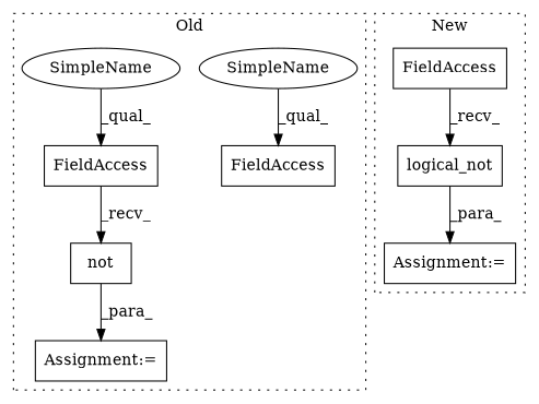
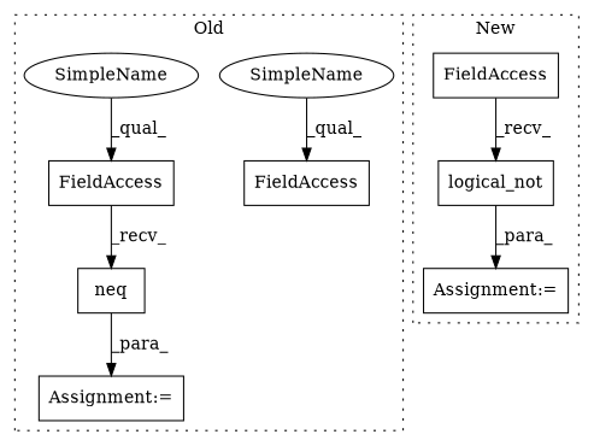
  digraph {
    node [a=22 l=13 s=24240 shape=box]
-   n1 [a=32 l="4,1" label=not s="24254,24276"]
+   n1 [a=32 l="4,1" label=neq s="24254,24276"]
    n2 [label=FieldAccess]
    n3 [label=FieldAccess s=24613]
    n4 [a=7 l=1 label="Assignment:=" s=24239]
    n5 [a=42 l=6 label=SimpleName s=24613 shape=ellipse]
    n6 [a=42 l=6 label=SimpleName shape=ellipse]
    n7 [a=32 l="12,1" label=logical_not s="23168,23198"]
    n8 [l=10 label=FieldAccess s=23157]
    n9 [a=7 l=1 label="Assignment:=" s=23156]
    subgraph cluster_1 {
      label=Old
      style=dotted
      n1
      n2
      n3
      n4
      n5
      n6
    }
    subgraph cluster_2 {
      label=New
      style=dotted
      n7
      n8
      n9
    }
    n1 -> n4 [label=_para_]
    n2 -> n1 [label=_recv_]
    n5 -> n3 [label=_qual_]
    n6 -> n2 [label=_qual_]
    n7 -> n9 [label=_para_]
    n8 -> n7 [label=_recv_]
  }
